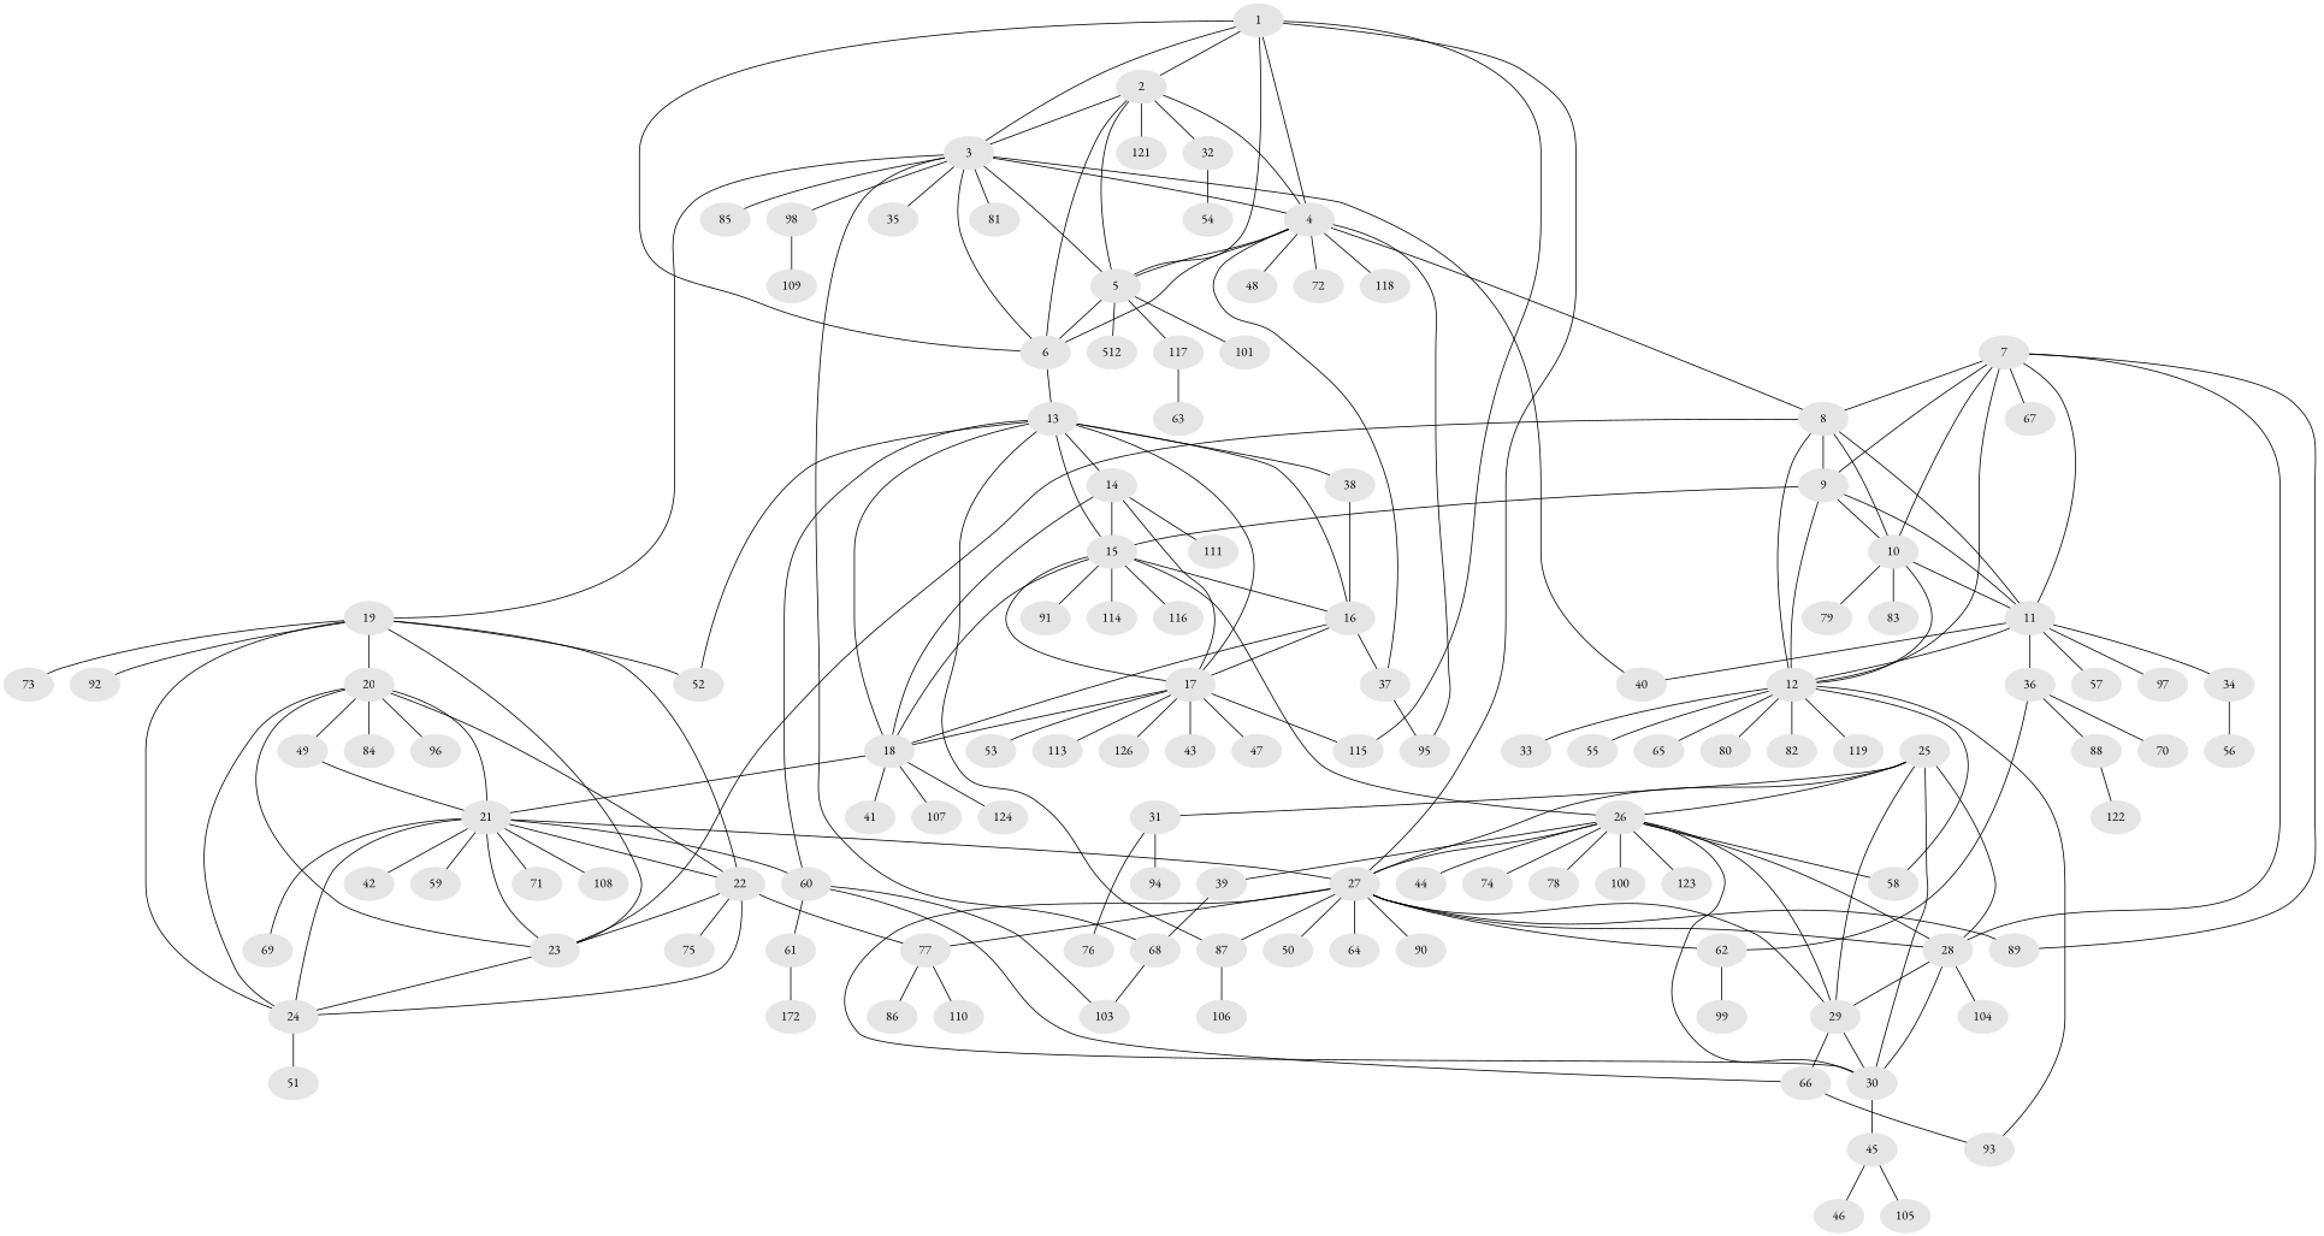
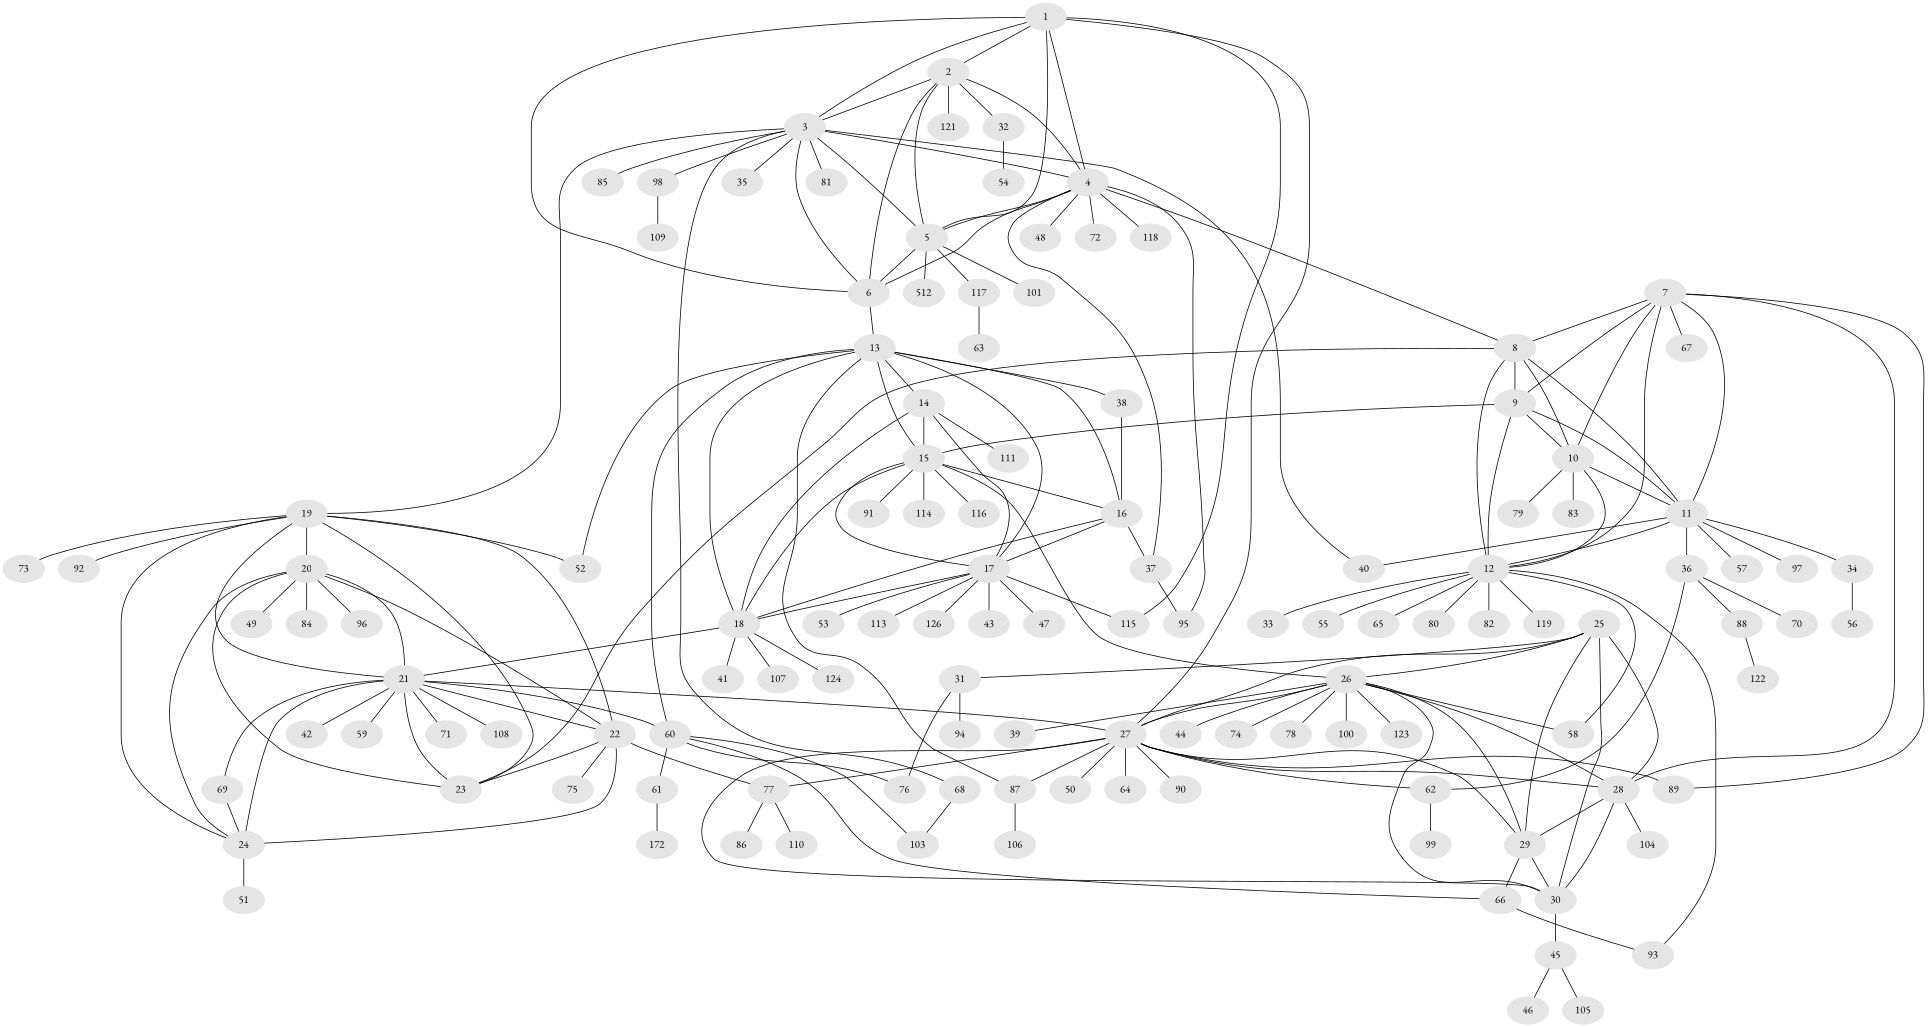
  graph {
    fontname="EB Garamond"
    node [color=gray90 fontname="EB Garamond" style=filled]
    edge [fontname="EB Garamond"]
    1
    2
    3
    4
    5
    6
    27
    115
    32
    121
    19
    35
    40
    68
    81
    85
    98
    8
    37
    48
    72
    95
    118
    101
    n25 [label=512]
    117
    13
    28
    89
    87
    77
    29
    30
    50
    62
    64
    90
    54
    23
    52
    21
    20
    22
    24
    73
    92
    103
    109
    9
    10
    11
    12
    63
    15
    14
    16
    17
    18
    38
    60
    7
    67
    79
    83
    34
    36
    57
    97
    33
    55
    58
    65
    80
    82
    93
    119
    104
    26
    91
    114
    116
    56
    70
    88
    111
    43
    47
    53
    113
    n90 [label=126]
    41
    107
    124
    66
    76
    61
    106
    39
    44
    74
    78
    100
    123
    42
    59
    69
    71
    108
    49
    84
    96
    75
    51
    86
    110
    25
    31
    45
    94
    99
    46
    105
    122
    n124 [label=172]
    1 -- 2
    1 -- 3
    1 -- 4
    1 -- 5
    1 -- 6
    1 -- 27
    1 -- 115
    2 -- 3
    2 -- 4
    2 -- 5
    2 -- 6
    2 -- 32
    2 -- 121
    3 -- 4
    3 -- 5
    3 -- 6
    3 -- 19
    3 -- 35
    3 -- 40
    3 -- 68
    3 -- 81
    3 -- 85
    3 -- 98
    4 -- 5
    4 -- 6
    4 -- 8
    4 -- 37
    4 -- 48
    4 -- 72
    4 -- 95
    4 -- 118
    5 -- 6
    5 -- 101
    5 -- n25
    5 -- 117
    6 -- 13
    27 -- 28
    27 -- 89
    27 -- 87
    27 -- 77
    27 -- 29
    27 -- 30
    27 -- 50
    27 -- 62
    27 -- 64
    27 -- 90
    32 -- 54
    19 -- 23
    19 -- 52
-   49 -- 21
+   19 -- 21
    19 -- 20
    19 -- 22
    19 -- 24
    19 -- 73
    19 -- 92
    68 -- 103
    98 -- 109
    8 -- 23
    8 -- 9
    8 -- 10
    8 -- 11
    8 -- 12
    37 -- 95
    117 -- 63
    13 -- 87
    13 -- 52
    13 -- 15
    13 -- 14
    13 -- 16
    13 -- 17
    13 -- 18
    13 -- 38
    13 -- 60
    28 -- 29
    28 -- 30
    28 -- 104
    87 -- 106
    77 -- 86
    77 -- 110
    29 -- 30
    29 -- 66
    30 -- 45
    62 -- 99
-   23 -- 24
+   69 -- 24
    21 -- 27
    21 -- 23
    21 -- 22
    21 -- 24
    21 -- 60
    21 -- 42
    21 -- 59
    21 -- 69
    21 -- 71
    21 -- 108
    20 -- 23
    20 -- 21
    20 -- 22
    20 -- 24
    20 -- 49
    20 -- 84
    20 -- 96
    22 -- 77
    22 -- 23
    22 -- 24
    22 -- 75
    24 -- 51
    9 -- 10
    9 -- 11
    9 -- 12
    9 -- 15
    10 -- 11
    10 -- 12
    10 -- 79
    10 -- 83
    11 -- 40
    11 -- 12
    11 -- 34
    11 -- 36
    11 -- 57
    11 -- 97
    12 -- 33
    12 -- 55
    12 -- 58
    12 -- 65
    12 -- 80
    12 -- 82
    12 -- 93
    12 -- 119
    15 -- 16
    15 -- 17
    15 -- 18
    15 -- 26
    15 -- 91
    15 -- 114
    15 -- 116
    14 -- 15
    14 -- 17
    14 -- 18
    14 -- 111
    16 -- 37
    16 -- 17
    16 -- 18
    17 -- 115
    17 -- 18
    17 -- 43
    17 -- 47
    17 -- 53
    17 -- 113
    17 -- n90
    18 -- 21
    18 -- 41
    18 -- 107
    18 -- 124
    38 -- 16
    60 -- 103
    60 -- 66
+   60 -- 76
    60 -- 61
    7 -- 8
    7 -- 28
    7 -- 89
    7 -- 9
    7 -- 10
    7 -- 11
    7 -- 12
    7 -- 67
    34 -- 56
    36 -- 62
    36 -- 70
    36 -- 88
    26 -- 27
    26 -- 28
    26 -- 29
    26 -- 30
    26 -- 58
    26 -- 39
    26 -- 44
    26 -- 74
    26 -- 78
    26 -- 100
    26 -- 123
    88 -- 122
    66 -- 93
    61 -- n124
-   39 -- 68
    25 -- 27
    25 -- 28
    25 -- 29
    25 -- 30
    25 -- 26
    25 -- 31
    31 -- 76
    31 -- 94
    45 -- 46
    45 -- 105
  }
